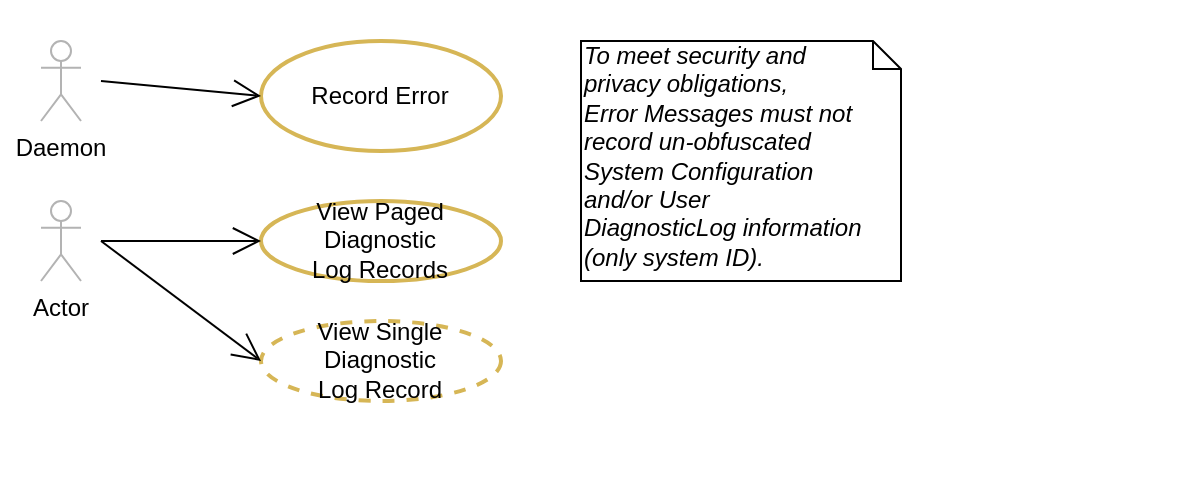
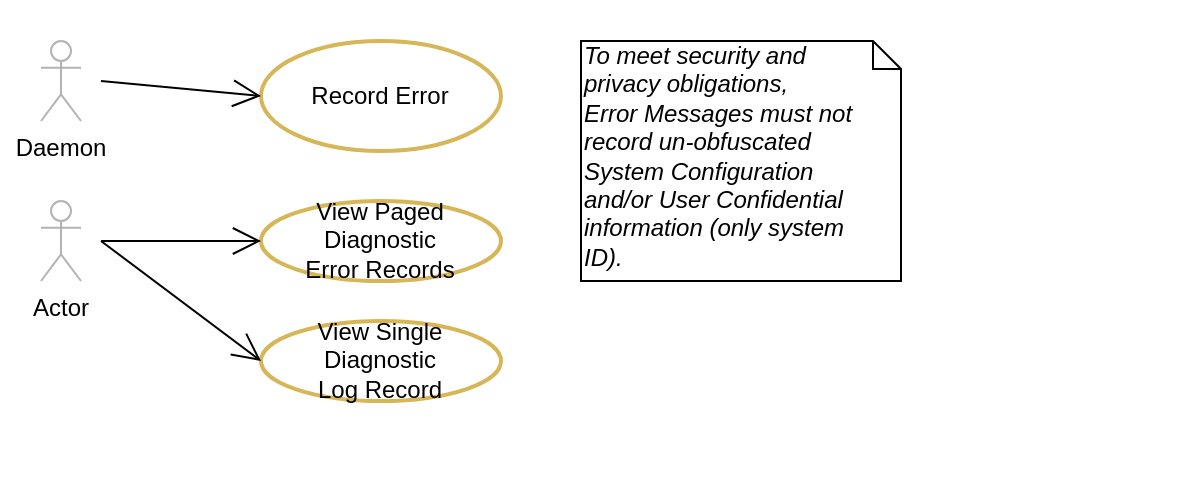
  <mxCell id="0" />
  <mxCell id="1" value="Diagram/Use Case" style="" parent="0" />
  <mxCell id="2" value="Actor" style="shape=umlActor;verticalLabelPosition=bottom;labelBackgroundColor=#ffffff;verticalAlign=top;html=1;shadow=0;glass=0;comic=0;strokeColor=#B3B3B3;strokeWidth=1;fillColor=none;fontSize=12;fontColor=#000000;align=center;" vertex="1" parent="1"><mxGeometry x="20" y="100" width="20" height="40" as="geometry" /></mxCell>
- <mxCell id="3" value="View Paged Diagnostic&lt;br style=&quot;font-size: 12px&quot;&gt;Log Records" style="ellipse;whiteSpace=wrap;html=1;shadow=0;glass=0;comic=0;strokeColor=#d6b656;strokeWidth=2;fillColor=none;fontSize=12;align=center;" vertex="1" parent="1"><mxGeometry x="130" y="100" width="120" height="40" as="geometry" /></mxCell>
+ <mxCell id="3" value="View Paged Diagnostic&lt;br style=&quot;font-size: 12px&quot;&gt;Error Records" style="ellipse;whiteSpace=wrap;html=1;shadow=0;glass=0;comic=0;strokeColor=#d6b656;strokeWidth=2;fillColor=none;fontSize=12;align=center;" vertex="1" parent="1"><mxGeometry x="130" y="100" width="120" height="40" as="geometry" /></mxCell>
  <mxCell id="4" value="" style="endArrow=open;endFill=1;endSize=12;html=1;strokeColor=#000000;fontSize=12;entryX=0;entryY=0.5;entryDx=0;entryDy=0;" edge="1" parent="1" target="3"><mxGeometry width="160" relative="1" as="geometry"><mxPoint x="50" y="120" as="sourcePoint" /><mxPoint x="130" y="160" as="targetPoint" /></mxGeometry></mxCell>
  <mxCell id="5" value="Daemon" style="shape=umlActor;verticalLabelPosition=bottom;labelBackgroundColor=#ffffff;verticalAlign=top;html=1;shadow=0;glass=0;comic=0;strokeColor=#B3B3B3;strokeWidth=1;fillColor=none;fontSize=12;fontColor=#000000;align=center;" vertex="1" parent="1"><mxGeometry x="20" y="20" width="20" height="40" as="geometry" /></mxCell>
  <mxCell id="6" value="Record Error" style="ellipse;whiteSpace=wrap;html=1;shadow=0;glass=0;comic=0;strokeColor=#d6b656;strokeWidth=2;fillColor=none;fontSize=12;align=center;" vertex="1" parent="1"><mxGeometry x="130" y="20" width="120" height="55" as="geometry" /></mxCell>
  <mxCell id="7" value="" style="endArrow=open;endFill=1;endSize=12;html=1;strokeColor=#000000;fontSize=12;entryX=0;entryY=0.5;entryDx=0;entryDy=0;" edge="1" parent="1" target="6"><mxGeometry width="160" relative="1" as="geometry"><mxPoint x="50" y="40" as="sourcePoint" /><mxPoint x="140" y="50" as="targetPoint" /></mxGeometry></mxCell>
- <mxCell id="8" value="View Single Diagnostic&lt;br style=&quot;font-size: 12px&quot;&gt;Log Record" style="ellipse;whiteSpace=wrap;html=1;shadow=0;glass=0;comic=0;strokeColor=#d6b656;strokeWidth=2;fillColor=none;fontSize=12;align=center;dashed=1;" vertex="1" parent="1"><mxGeometry x="130" y="160" width="120" height="40" as="geometry" /></mxCell>
+ <mxCell id="8" value="View Single Diagnostic&lt;br style=&quot;font-size: 12px&quot;&gt;Log Record" style="ellipse;whiteSpace=wrap;html=1;shadow=0;glass=0;comic=0;strokeColor=#d6b656;strokeWidth=2;fillColor=none;fontSize=12;align=center;" vertex="1" parent="1"><mxGeometry x="130" y="160" width="120" height="40" as="geometry" /></mxCell>
  <mxCell id="9" value="" style="endArrow=open;endFill=1;endSize=12;html=1;strokeColor=#000000;fontSize=12;entryX=0;entryY=0.5;entryDx=0;entryDy=0;" edge="1" parent="1" target="8"><mxGeometry width="160" relative="1" as="geometry"><mxPoint x="50" y="120" as="sourcePoint" /><mxPoint x="140" y="130" as="targetPoint" /></mxGeometry></mxCell>
  <mxCell id="10" value="Title/Diagram" parent="0" />
- <mxCell id="11" value="To meet security and privacy obligations, &lt;br&gt;Error Messages must not record un-obfuscated System Configuration and/or User DiagnosticLog information (only system ID)." style="shape=note;whiteSpace=wrap;html=1;size=14;verticalAlign=top;align=left;spacingTop=-6;strokeWidth=1;fontSize=12;fontStyle=2;spacingRight=16;" vertex="1" parent="10"><mxGeometry x="290" y="20" width="160" height="120" as="geometry" /></mxCell>
+ <mxCell id="11" value="To meet security and privacy obligations, &lt;br&gt;Error Messages must not record un-obfuscated System Configuration and/or User Confidential information (only system ID)." style="shape=note;whiteSpace=wrap;html=1;size=14;verticalAlign=top;align=left;spacingTop=-6;strokeWidth=1;fontSize=12;fontStyle=2;spacingRight=16;" vertex="1" parent="10"><mxGeometry x="290" y="20" width="160" height="120" as="geometry" /></mxCell>
  <mxCell id="12" value="About" style="" parent="0" />
  <mxCell id="13" value="" style="shape=image;html=1;verticalAlign=top;verticalLabelPosition=bottom;labelBackgroundColor=#ffffff;imageAspect=0;aspect=fixed;image=https://cdn1.iconfinder.com/data/icons/hawcons/32/699014-icon-28-information-128.png;shadow=0;dashed=0;fontFamily=Helvetica;fontSize=12;fontColor=#000000;align=center;strokeColor=#000000;fillColor=#505050;dashPattern=1 1;" vertex="1" parent="12"><mxGeometry x="550" y="200" width="20" height="20" as="geometry" /></mxCell>
